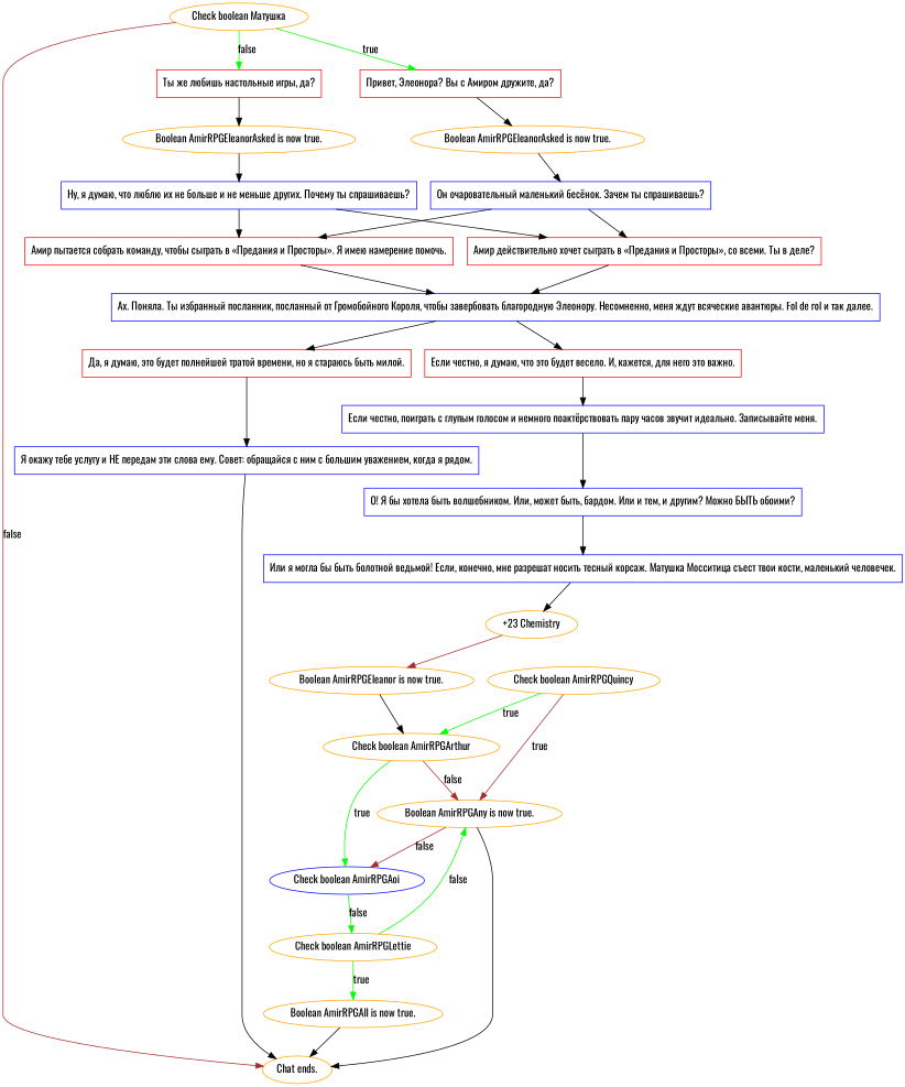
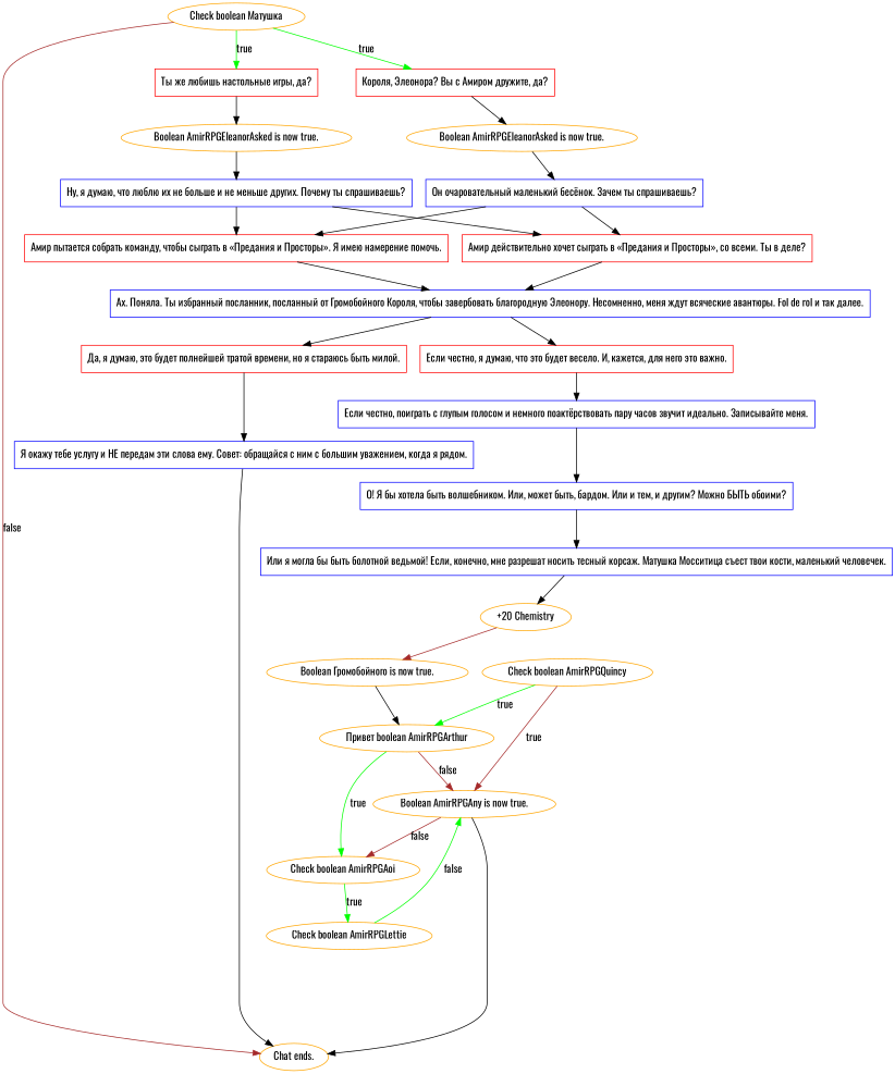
  digraph {
    fontname=Oswald
    node [color=orange fontname=Oswald shape=box]
    edge [fontname=Oswald]
    n1 [label="Check boolean Матушка" shape=""]
-   n2 [color=red label="Привет, Элеонора? Вы с Амиром дружите, да?"]
+   n2 [color=red label="Короля, Элеонора? Вы с Амиром дружите, да?"]
    n3 [color=red label="Ты же любишь настольные игры, да?"]
    "Chat ends." [shape=""]
    n5 [label="Boolean AmirRPGEleanorAsked is now true." shape=""]
    n6 [label="Boolean AmirRPGEleanorAsked is now true." shape=""]
    n7 [color=blue label="Он очаровательный маленький бесёнок. Зачем ты спрашиваешь?"]
    n8 [color=blue label="Ну, я думаю, что люблю их не больше и не меньше других. Почему ты спрашиваешь?"]
    n9 [color=red label="Амир пытается собрать команду, чтобы сыграть в «Предания и Просторы». Я имею намерение помочь."]
    n10 [color=red label="Амир действительно хочет сыграть в «Предания и Просторы», со всеми. Ты в деле?"]
    n11 [color=blue label="Ах. Поняла. Ты избранный посланник, посланный от Громобойного Короля, чтобы завербовать благородную Элеонору. Несомненно, меня ждут всяческие авантюры. Fol de rol и так далее."]
    n12 [color=red label="Да, я думаю, это будет полнейшей тратой времени, но я стараюсь быть милой."]
    n13 [color=red label="Если честно, я думаю, что это будет весело. И, кажется, для него это важно."]
    n14 [color=blue label="Я окажу тебе услугу и НЕ передам эти слова ему. Совет: обращайся с ним с большим уважением, когда я рядом."]
    n15 [color=blue label="Если честно, поиграть с глупым голосом и немного поактёрствовать пару часов звучит идеально. Записывайте меня."]
    n16 [color=blue label="О! Я бы хотела быть волшебником. Или, может быть, бардом. Или и тем, и другим? Можно БЫТЬ обоими?"]
    n17 [color=blue label="Или я могла бы быть болотной ведьмой! Если, конечно, мне разрешат носить тесный корсаж. Матушка Мосситица съест твои кости, маленький человечек."]
-   n18 [label="+23 Chemistry" shape=""]
-   n19 [label="Boolean AmirRPGEleanor is now true." shape=""]
-   n20 [label="Check boolean AmirRPGArthur" shape=""]
+   n18 [label="+20 Chemistry" shape=""]
+   n19 [label="Boolean Громобойного is now true." shape=""]
+   n20 [label="Привет boolean AmirRPGArthur" shape=""]
    n21 [label="Check boolean AmirRPGQuincy" shape=""]
    n22 [label="Boolean AmirRPGAny is now true." shape=""]
-   n23 [color=blue label="Check boolean AmirRPGAoi" shape=""]
+   n23 [label="Check boolean AmirRPGAoi" shape=""]
    n24 [label="Check boolean AmirRPGLettie" shape=""]
-   n25 [label="Boolean AmirRPGAll is now true." shape=""]
    n1 -> n2 [color=green label=true]
-   n1 -> n3 [color=green label=false]
+   n1 -> n3 [color=green label=true]
    n1 -> "Chat ends." [color=brown label=false]
    n2 -> n5
    n3 -> n6
    n5 -> n7
    n6 -> n8
    n7 -> n9
    n7 -> n10
    n8 -> n9
    n8 -> n10
    n9 -> n11
    n10 -> n11
    n11 -> n12
    n11 -> n13
    n12 -> n14
    n13 -> n15
    n14 -> "Chat ends."
    n15 -> n16
    n16 -> n17
    n17 -> n18
    n18 -> n19 [color=brown]
    n19 -> n20
    n20 -> n22 [color=brown label=false]
    n20 -> n23 [color=green label=true]
    n21 -> n20 [color=green label=true]
    n21 -> n22 [color=brown label=true]
    n22 -> "Chat ends."
    n22 -> n23 [color=brown label=false]
-   n23 -> n24 [color=green label=false]
+   n23 -> n24 [color=green label=true]
    n24 -> n22 [color=green label=false]
-   n24 -> n25 [color=green label=true]
-   n25 -> "Chat ends."
  }
